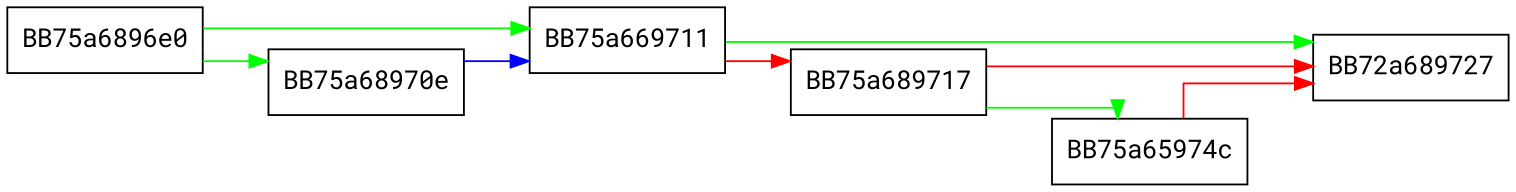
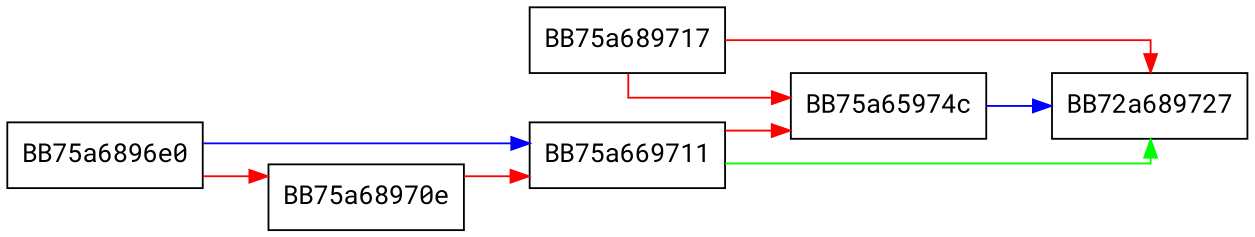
  digraph {
    fontname="Roboto Mono"
    rankdir=LR
    splines=ortho
    node [fontname="Roboto Mono" shape=box]
    edge [color=green fontname="Roboto Mono"]
    n1 [label=BB75a669711]
    BB75a6896e0
    BB75a68970e
    n4 [label=BB72a689727]
    BB75a689717
    n6 [label=BB75a65974c]
    n1 -> n4
-   n1 -> BB75a689717 [color=red]
-   BB75a6896e0 -> n1
-   BB75a6896e0 -> BB75a68970e
-   BB75a68970e -> n1 [color=blue]
+   n1 -> n6 [color=red]
+   BB75a6896e0 -> n1 [color=blue]
+   BB75a6896e0 -> BB75a68970e [color=red]
+   BB75a68970e -> n1 [color=red]
    BB75a689717 -> n4 [color=red]
-   BB75a689717 -> n6
-   n6 -> n4 [color=red]
+   BB75a689717 -> n6 [color=red]
+   n6 -> n4 [color=blue]
  }
